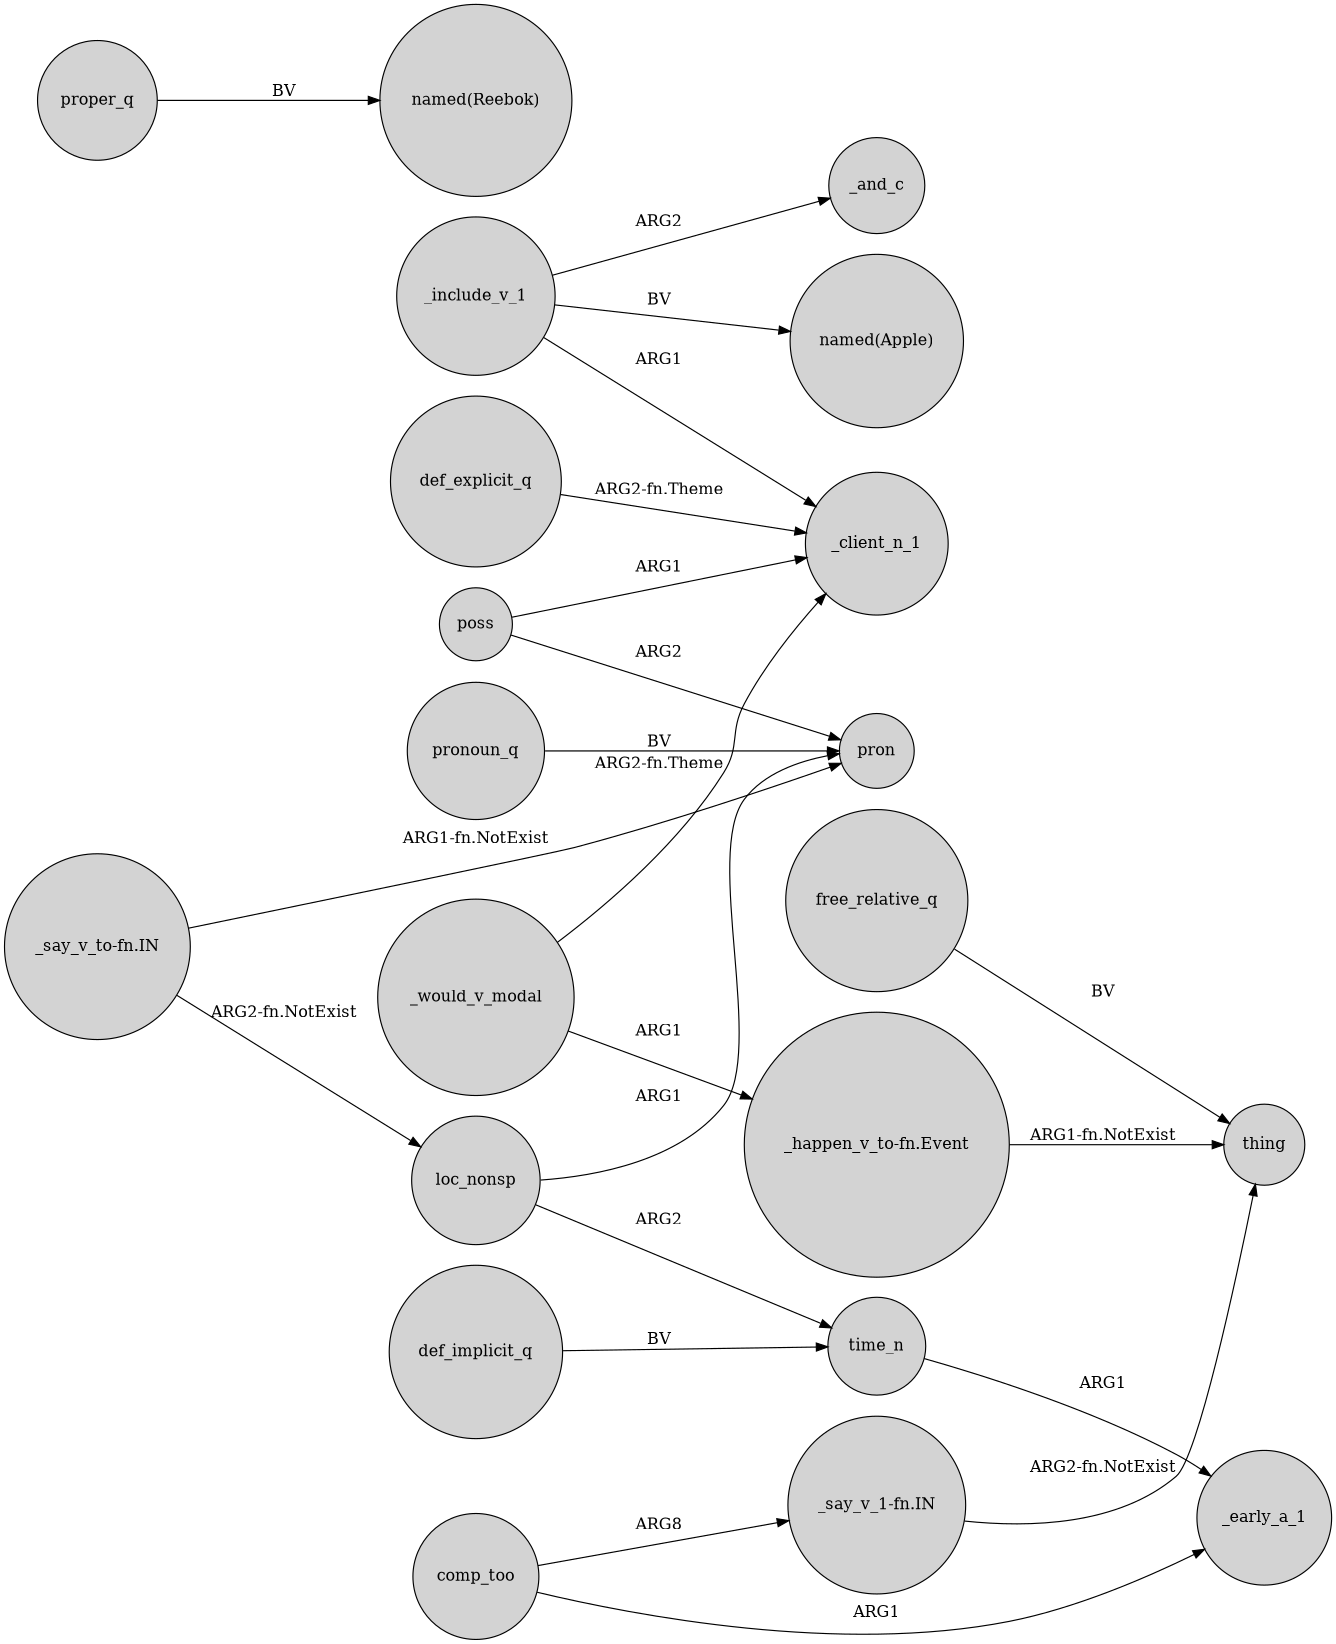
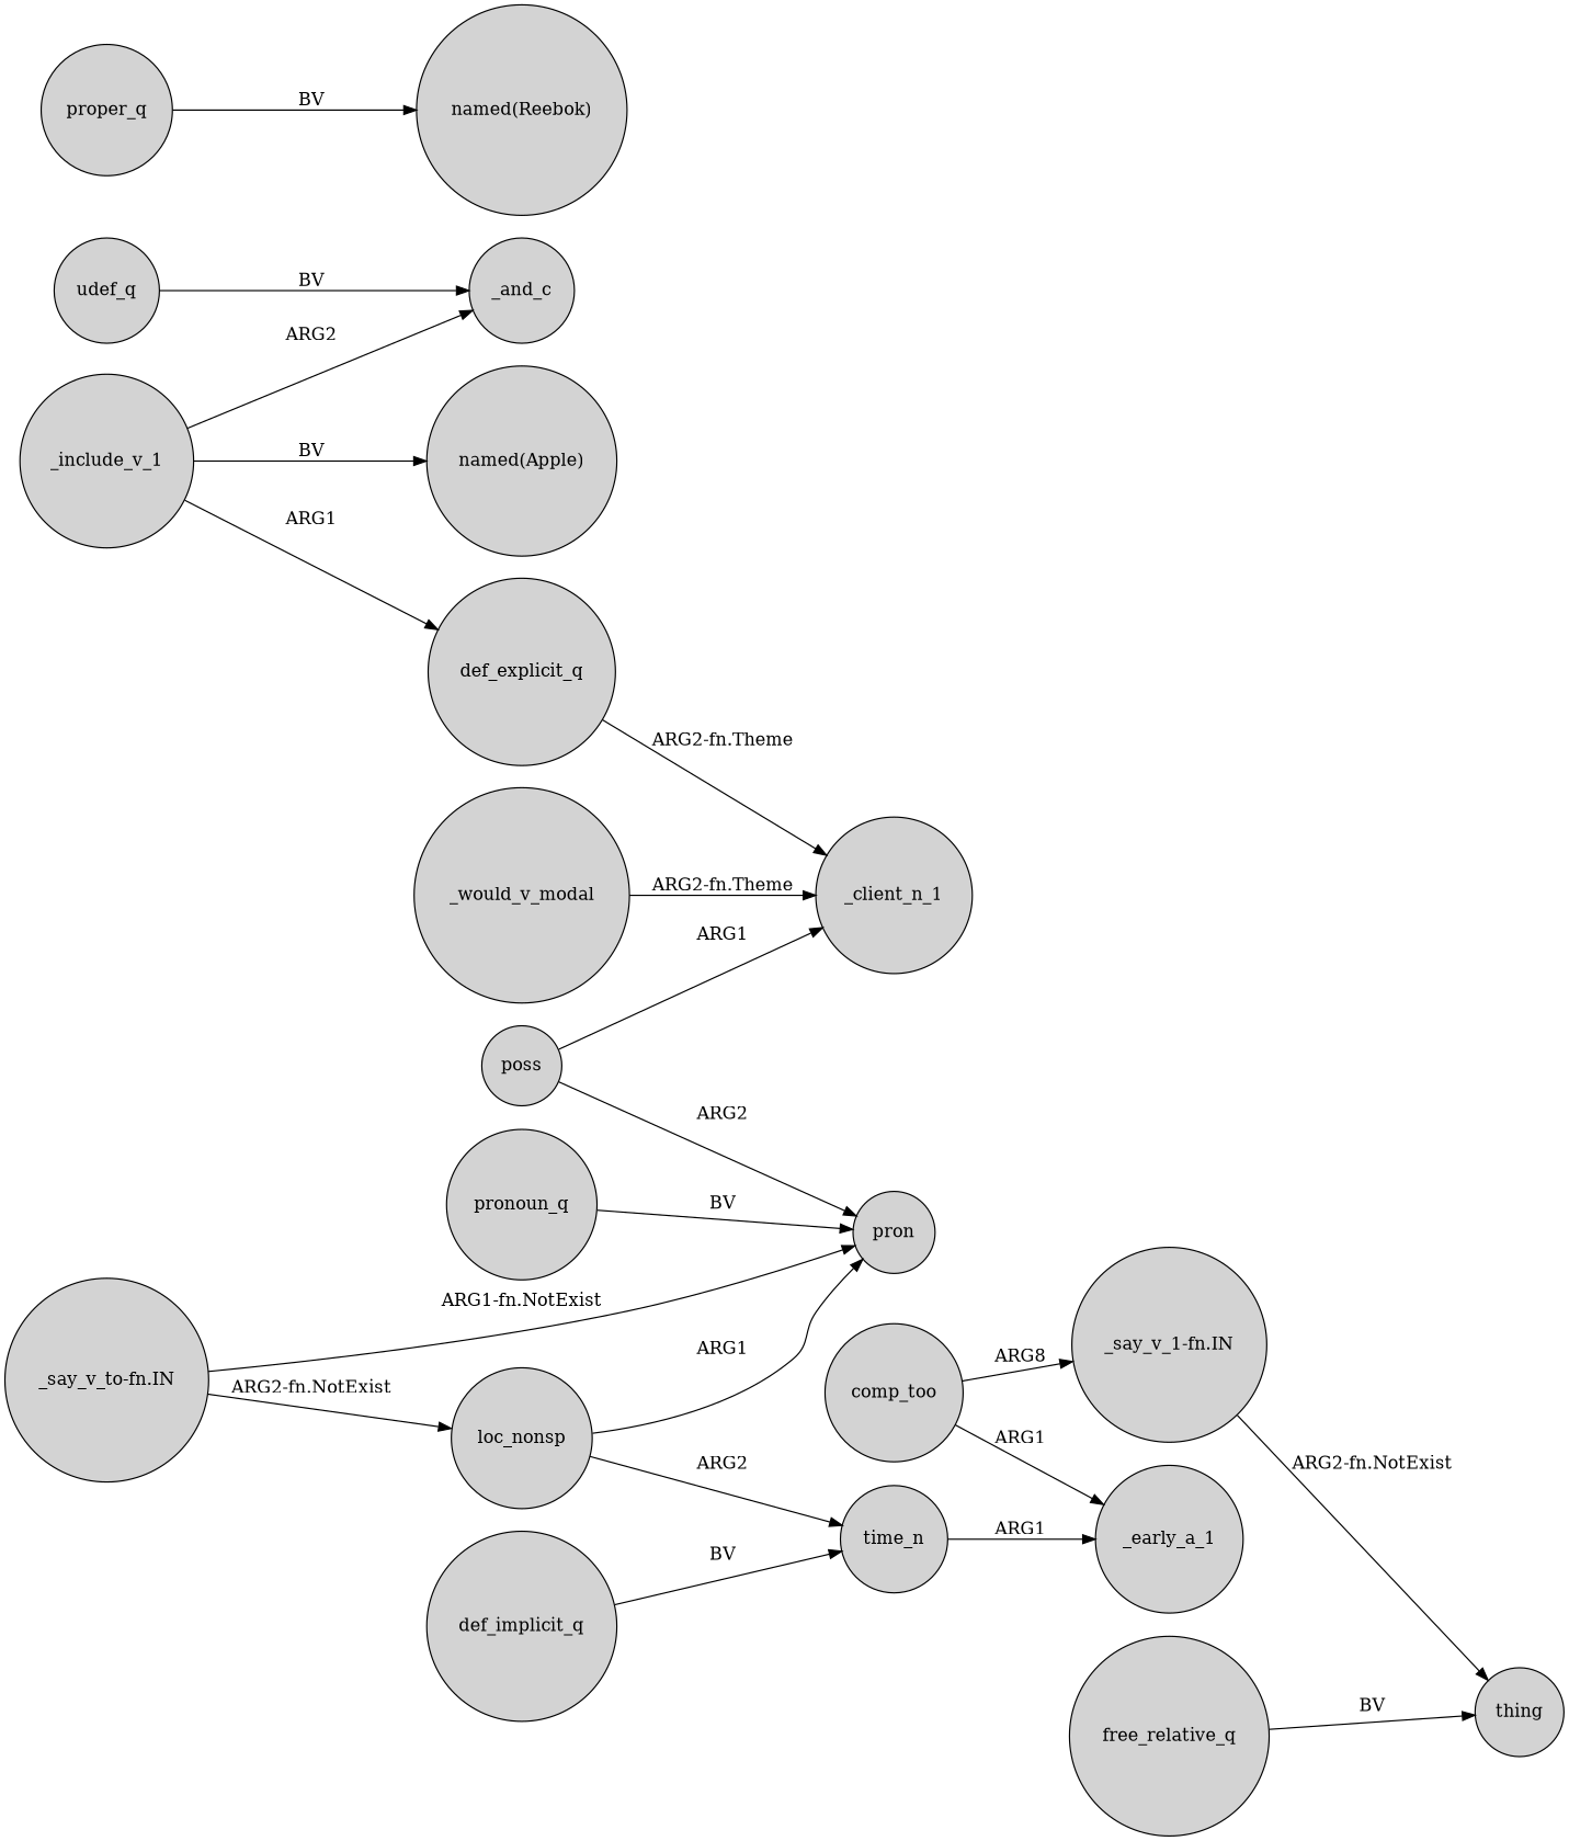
  digraph {
    rankdir=LR
    node [shape=circle style=filled]
    _include_v_1
    _and_c
    _client_n_1
    "named(Apple)"
    def_explicit_q
    poss
    pron
    comp_too
    _early_a_1
    "_say_v_1-fn.IN"
    thing
    time_n
    loc_nonsp
-   "_happen_v_to-fn.Event"
    proper_q
    "named(Reebok)"
    "_say_v_to-fn.IN"
    _would_v_modal
    pronoun_q
    free_relative_q
+   udef_q
    def_implicit_q
    _include_v_1 -> _and_c [label=ARG2]
-   _include_v_1 -> _client_n_1 [label=ARG1]
+   _include_v_1 -> def_explicit_q [label=ARG1]
    _include_v_1 -> "named(Apple)" [label=BV]
    def_explicit_q -> _client_n_1 [label="ARG2-fn.Theme"]
    poss -> _client_n_1 [label=ARG1]
    poss -> pron [label=ARG2]
    comp_too -> _early_a_1 [label=ARG1]
    comp_too -> "_say_v_1-fn.IN" [label=ARG8]
    "_say_v_1-fn.IN" -> thing [label="ARG2-fn.NotExist"]
    time_n -> _early_a_1 [label=ARG1]
    loc_nonsp -> pron [label=ARG1]
    loc_nonsp -> time_n [label=ARG2]
-   "_happen_v_to-fn.Event" -> thing [label="ARG1-fn.NotExist"]
    proper_q -> "named(Reebok)" [label=BV]
    "_say_v_to-fn.IN" -> pron [label="ARG1-fn.NotExist"]
    "_say_v_to-fn.IN" -> loc_nonsp [label="ARG2-fn.NotExist"]
    _would_v_modal -> _client_n_1 [label="ARG2-fn.Theme"]
-   _would_v_modal -> "_happen_v_to-fn.Event" [label=ARG1]
    pronoun_q -> pron [label=BV]
    free_relative_q -> thing [label=BV]
+   udef_q -> _and_c [label=BV]
    def_implicit_q -> time_n [label=BV]
  }
